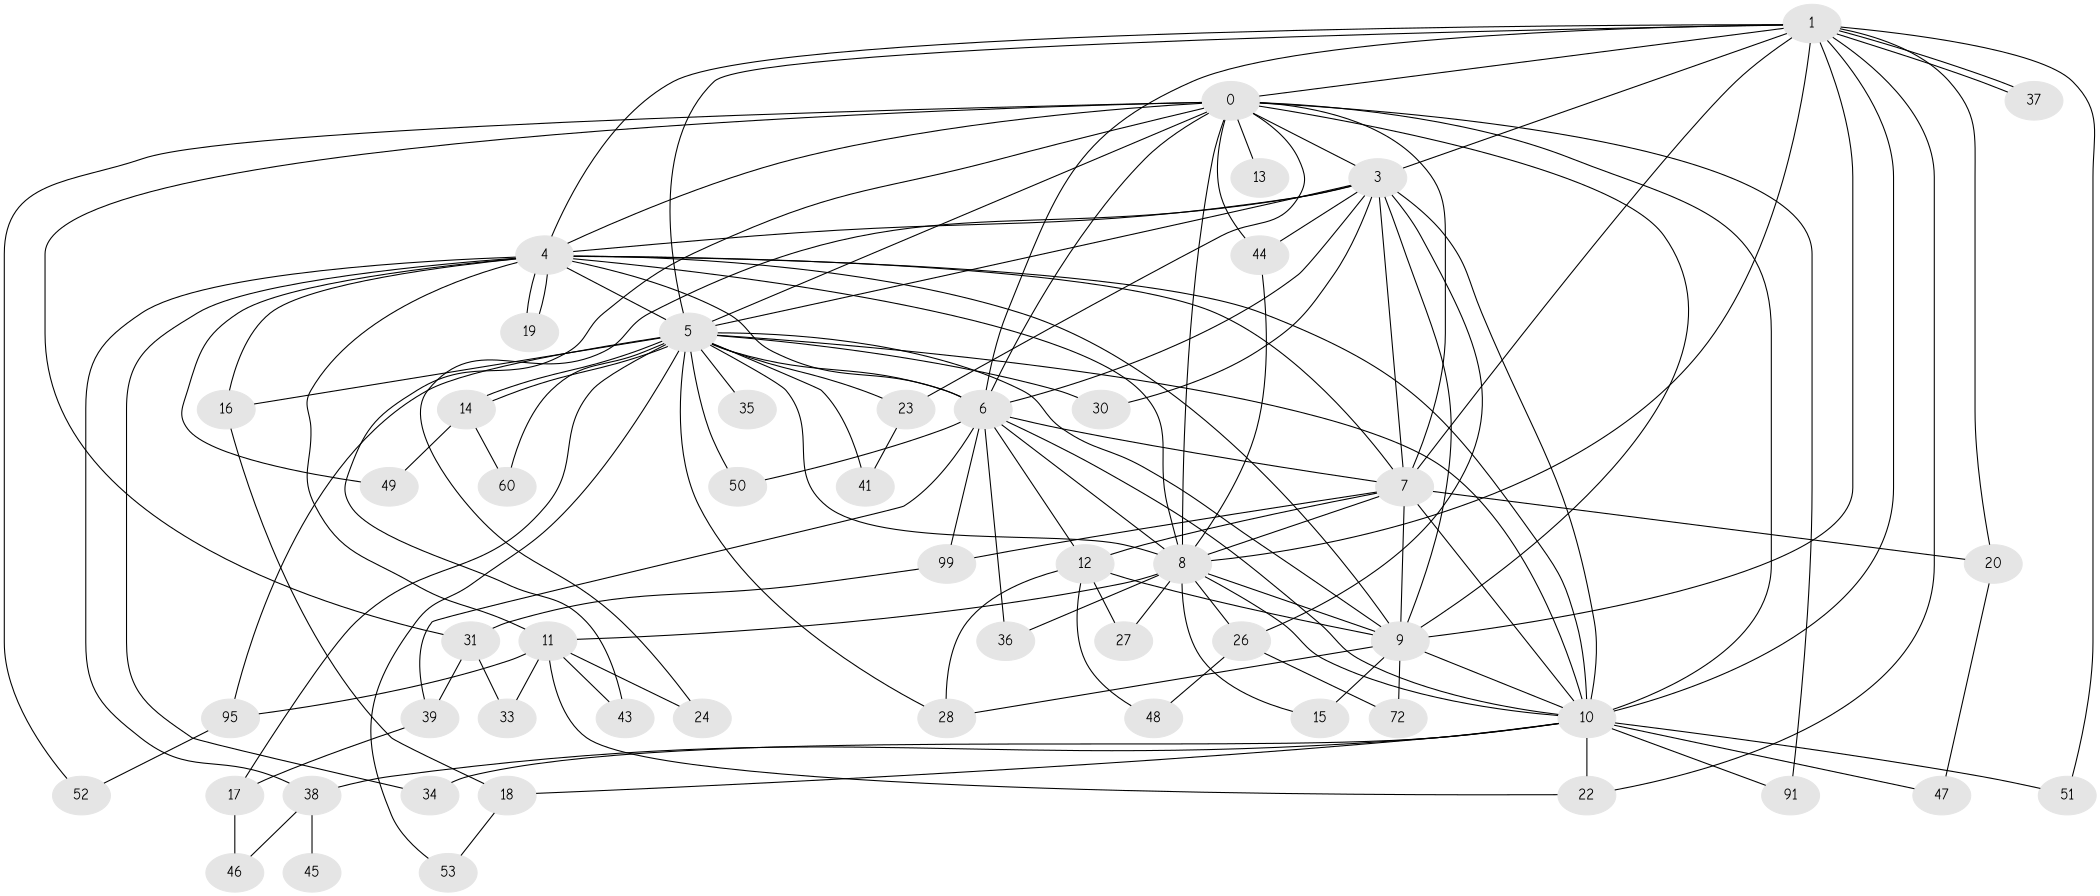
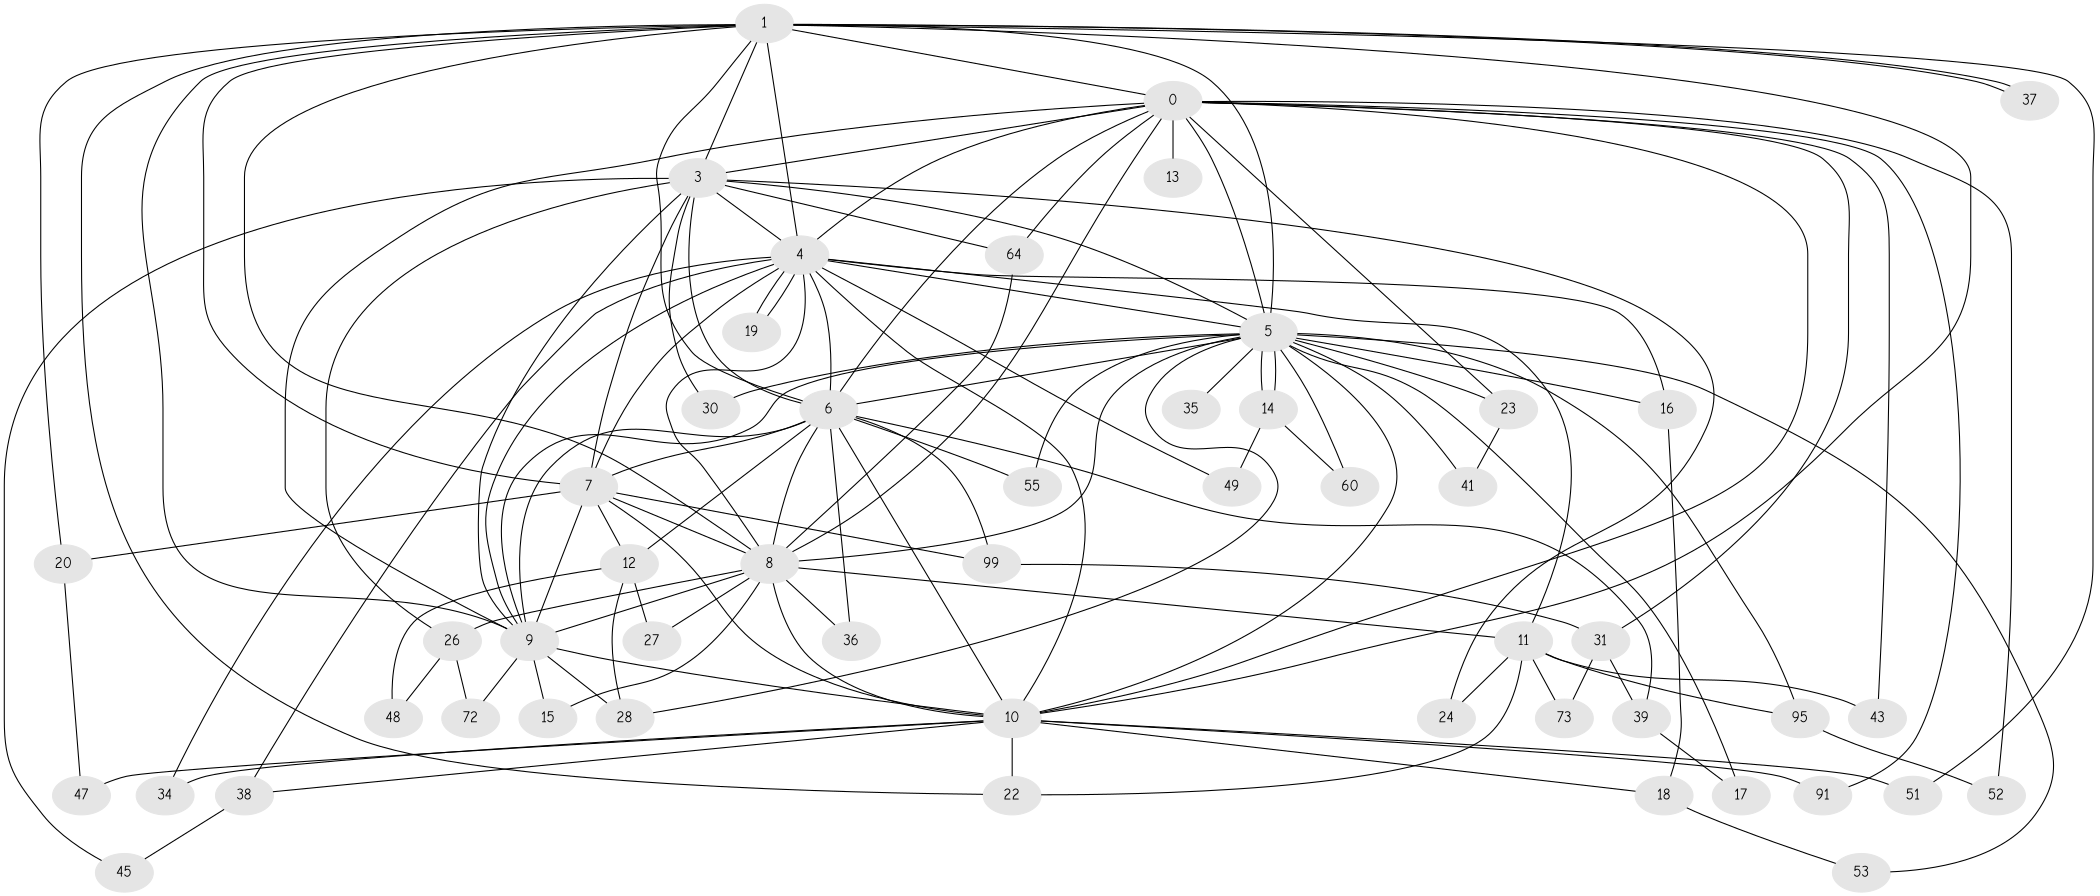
  graph {
    fontname="Comic Neue"
    node [color=gray90 fontname="Comic Neue" style=filled]
    edge [fontname="Comic Neue"]
    n1 [label=0]
    1
    3
    4
    5
    6
    7
    8
    9
    10
    20
    22
    37
    51
    13
    n16 [label=91]
    23
    31
    43
-   44
+   44 [label=64]
    52
    24
    26
    30
    11
    16
    19
    34
    38
    49
    35
    14
    17
    n34 [label=95]
    n35 [label=60]
    41
-   50
+   50 [label=55]
    53
    28
    12
    n41 [label=99]
    36
    39
    15
    27
    n46 [label=72]
    18
    47
-   33
+   33 [label=73]
    48
    45
-   46
    n1 -- 3
    n1 -- 4
    n1 -- 5
    n1 -- 6
-   n1 -- 7
    n1 -- 8
    n1 -- 9
    n1 -- 10
    n1 -- 13
    n1 -- n16
    n1 -- 23
    n1 -- 31
    n1 -- 43
    n1 -- 44
    n1 -- 52
    1 -- n1
    1 -- 3
    1 -- 4
    1 -- 5
    1 -- 6
    1 -- 7
    1 -- 8
    1 -- 9
    1 -- 10
    1 -- 20
    1 -- 22
    1 -- 37
    1 -- 37
    1 -- 51
    3 -- 4
    3 -- 5
    3 -- 6
    3 -- 7
    3 -- 9
-   3 -- 10
+   3 -- 45
    3 -- 44
    3 -- 24
    3 -- 26
    3 -- 30
    4 -- 5
    4 -- 6
    4 -- 7
    4 -- 8
    4 -- 9
    4 -- 10
    4 -- 11
    4 -- 16
    4 -- 19
    4 -- 19
    4 -- 34
    4 -- 38
    4 -- 49
    5 -- 6
    5 -- 8
    5 -- 9
    5 -- 10
    5 -- 23
    5 -- 30
    5 -- 16
    5 -- 35
    5 -- 14
    5 -- 14
    5 -- 17
    5 -- n34
    5 -- n35
    5 -- 41
    5 -- 50
    5 -- 53
    5 -- 28
    6 -- 7
    6 -- 8
-   12 -- 9
+   6 -- 9
    6 -- 10
    6 -- 50
    6 -- 12
    6 -- n41
    6 -- 36
    6 -- 39
    7 -- 8
    7 -- 9
    7 -- 10
    7 -- 20
    7 -- 12
    7 -- n41
    8 -- 9
    8 -- 10
    8 -- 26
    8 -- 11
    8 -- 36
    8 -- 15
    8 -- 27
    9 -- 10
    9 -- 28
    9 -- 15
    9 -- n46
    10 -- 22
    10 -- 51
    10 -- n16
    10 -- 34
    10 -- 38
    10 -- 18
    10 -- 47
    20 -- 47
    23 -- 41
    31 -- 39
    31 -- 33
    44 -- 8
    26 -- n46
    26 -- 48
    11 -- 22
    11 -- 43
    11 -- 24
    11 -- n34
    11 -- 33
    16 -- 18
    38 -- 45
-   38 -- 46
    14 -- 49
    14 -- n35
-   17 -- 46
    n34 -- 52
    12 -- 28
    12 -- 27
    12 -- 48
    n41 -- 31
    39 -- 17
    18 -- 53
  }
